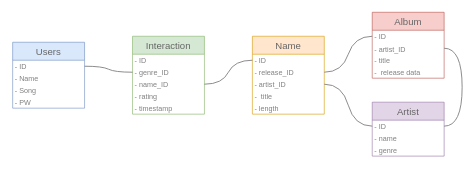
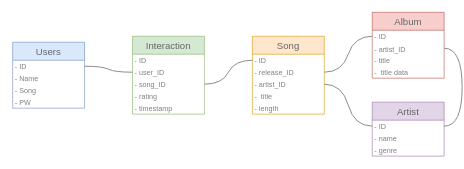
  <mxCell id="0" />
  <mxCell id="1" style="background=red;" parent="0" />
  <mxCell id="2" value="Users" style="swimlane;fontStyle=0;childLayout=stackLayout;horizontal=1;startSize=30;horizontalStack=0;resizeParent=1;resizeParentMax=0;resizeLast=0;collapsible=1;marginBottom=0;strokeColor=#6c8ebf;labelBackgroundColor=none;fillColor=#dae8fc;fontColor=#666666;fontSize=16;" vertex="1" parent="1"><mxGeometry x="20" y="70" width="120" height="110" as="geometry"><mxRectangle x="320" y="280" width="80" height="30" as="alternateBounds" /></mxGeometry></mxCell>
  <mxCell id="3" value="- ID" style="text;strokeColor=none;fillColor=none;align=left;verticalAlign=middle;spacingLeft=4;spacingRight=0;overflow=hidden;points=[[0,0.5],[1,0.5]];portConstraint=eastwest;rotatable=0;fontColor=#808080;spacing=0;fontSize=12;" vertex="1" parent="2"><mxGeometry y="30" width="120" height="20" as="geometry" /></mxCell>
  <mxCell id="4" value="- Name" style="text;strokeColor=none;fillColor=none;align=left;verticalAlign=middle;spacingLeft=4;spacingRight=0;overflow=hidden;points=[[0,0.5],[1,0.5]];portConstraint=eastwest;rotatable=0;fontColor=#808080;spacing=0;fontSize=12;" vertex="1" parent="2"><mxGeometry y="50" width="120" height="20" as="geometry" /></mxCell>
  <mxCell id="5" value="- Song" style="text;strokeColor=none;fillColor=none;spacingLeft=4;spacingRight=0;overflow=hidden;rotatable=0;points=[[0,0.5],[1,0.5]];portConstraint=eastwest;fontSize=12;fontColor=#808080;spacing=0;" vertex="1" parent="2"><mxGeometry y="70" width="120" height="20" as="geometry" /></mxCell>
  <mxCell id="6" value="- PW" style="text;strokeColor=none;fillColor=none;align=left;verticalAlign=middle;spacingLeft=4;spacingRight=0;overflow=hidden;points=[[0,0.5],[1,0.5]];portConstraint=eastwest;rotatable=0;fontColor=#808080;spacing=0;fontSize=12;" vertex="1" parent="2"><mxGeometry y="90" width="120" height="20" as="geometry" /></mxCell>
  <mxCell id="7" value="Interaction" style="swimlane;fontStyle=0;childLayout=stackLayout;horizontal=1;startSize=30;horizontalStack=0;resizeParent=1;resizeParentMax=0;resizeLast=0;collapsible=1;marginBottom=0;strokeColor=#82b366;labelBackgroundColor=none;fillColor=#d5e8d4;fontSize=16;fontColor=#666666;" vertex="1" parent="1"><mxGeometry x="220" y="60" width="120" height="130" as="geometry"><mxRectangle x="320" y="280" width="80" height="30" as="alternateBounds" /></mxGeometry></mxCell>
  <mxCell id="8" value="- ID" style="text;strokeColor=none;fillColor=none;align=left;verticalAlign=middle;spacingLeft=4;spacingRight=0;overflow=hidden;points=[[0,0.5],[1,0.5]];portConstraint=eastwest;rotatable=0;fontColor=#808080;spacing=0;fontSize=12;" vertex="1" parent="7"><mxGeometry y="30" width="120" height="20" as="geometry" /></mxCell>
- <mxCell id="9" value="- genre_ID" style="text;strokeColor=none;fillColor=none;align=left;verticalAlign=middle;spacingLeft=4;spacingRight=0;overflow=hidden;points=[[0,0.5],[1,0.5]];portConstraint=eastwest;rotatable=0;fontColor=#808080;spacing=0;fontSize=12;" vertex="1" parent="7"><mxGeometry y="50" width="120" height="20" as="geometry" /></mxCell>
- <mxCell id="10" value="- name_ID" style="text;strokeColor=none;fillColor=none;spacingLeft=4;spacingRight=0;overflow=hidden;rotatable=0;points=[[0,0.5],[1,0.5]];portConstraint=eastwest;fontSize=12;fontColor=#808080;spacing=0;" vertex="1" parent="7"><mxGeometry y="70" width="120" height="20" as="geometry" /></mxCell>
+ <mxCell id="9" value="- user_ID" style="text;strokeColor=none;fillColor=none;align=left;verticalAlign=middle;spacingLeft=4;spacingRight=0;overflow=hidden;points=[[0,0.5],[1,0.5]];portConstraint=eastwest;rotatable=0;fontColor=#808080;spacing=0;fontSize=12;" vertex="1" parent="7"><mxGeometry y="50" width="120" height="20" as="geometry" /></mxCell>
+ <mxCell id="10" value="- song_ID" style="text;strokeColor=none;fillColor=none;spacingLeft=4;spacingRight=0;overflow=hidden;rotatable=0;points=[[0,0.5],[1,0.5]];portConstraint=eastwest;fontSize=12;fontColor=#808080;spacing=0;" vertex="1" parent="7"><mxGeometry y="70" width="120" height="20" as="geometry" /></mxCell>
  <mxCell id="11" value="- rating" style="text;strokeColor=none;fillColor=none;align=left;verticalAlign=middle;spacingLeft=4;spacingRight=0;overflow=hidden;points=[[0,0.5],[1,0.5]];portConstraint=eastwest;rotatable=0;fontColor=#808080;spacing=0;fontSize=12;" vertex="1" parent="7"><mxGeometry y="90" width="120" height="20" as="geometry" /></mxCell>
  <mxCell id="12" value="- timestamp" style="text;strokeColor=none;fillColor=none;align=left;verticalAlign=middle;spacingLeft=4;spacingRight=0;overflow=hidden;points=[[0,0.5],[1,0.5]];portConstraint=eastwest;rotatable=0;fontColor=#808080;spacing=0;fontSize=12;" vertex="1" parent="7"><mxGeometry y="110" width="120" height="20" as="geometry" /></mxCell>
- <mxCell id="13" value="Name" style="swimlane;fontStyle=0;childLayout=stackLayout;horizontal=1;startSize=30;horizontalStack=0;resizeParent=1;resizeParentMax=0;resizeLast=0;collapsible=1;marginBottom=0;strokeColor=#d79b00;labelBackgroundColor=none;fillColor=#ffe6cc;fontSize=16;fontColor=#666666;" vertex="1" parent="1"><mxGeometry x="420" y="60" width="120" height="130" as="geometry"><mxRectangle x="320" y="280" width="80" height="30" as="alternateBounds" /></mxGeometry></mxCell>
+ <mxCell id="13" value="Song" style="swimlane;fontStyle=0;childLayout=stackLayout;horizontal=1;startSize=30;horizontalStack=0;resizeParent=1;resizeParentMax=0;resizeLast=0;collapsible=1;marginBottom=0;strokeColor=#d79b00;labelBackgroundColor=none;fillColor=#ffe6cc;fontSize=16;fontColor=#666666;" vertex="1" parent="1"><mxGeometry x="420" y="60" width="120" height="130" as="geometry"><mxRectangle x="320" y="280" width="80" height="30" as="alternateBounds" /></mxGeometry></mxCell>
  <mxCell id="14" value="- ID" style="text;strokeColor=none;fillColor=none;align=left;verticalAlign=middle;spacingLeft=4;spacingRight=0;overflow=hidden;points=[[0,0.5],[1,0.5]];portConstraint=eastwest;rotatable=0;fontColor=#808080;spacing=0;fontSize=12;" vertex="1" parent="13"><mxGeometry y="30" width="120" height="20" as="geometry" /></mxCell>
  <mxCell id="15" value="- release_ID" style="text;strokeColor=none;fillColor=none;align=left;verticalAlign=middle;spacingLeft=4;spacingRight=0;overflow=hidden;points=[[0,0.5],[1,0.5]];portConstraint=eastwest;rotatable=0;fontColor=#808080;spacing=0;fontSize=12;" vertex="1" parent="13"><mxGeometry y="50" width="120" height="20" as="geometry" /></mxCell>
  <mxCell id="16" value="- artist_ID" style="text;strokeColor=none;fillColor=none;spacingLeft=4;spacingRight=0;overflow=hidden;rotatable=0;points=[[0,0.5],[1,0.5]];portConstraint=eastwest;fontSize=12;fontColor=#808080;spacing=0;" vertex="1" parent="13"><mxGeometry y="70" width="120" height="20" as="geometry" /></mxCell>
  <mxCell id="17" value="-  title" style="text;strokeColor=none;fillColor=none;align=left;verticalAlign=middle;spacingLeft=4;spacingRight=0;overflow=hidden;points=[[0,0.5],[1,0.5]];portConstraint=eastwest;rotatable=0;fontColor=#808080;spacing=0;fontSize=12;" vertex="1" parent="13"><mxGeometry y="90" width="120" height="20" as="geometry" /></mxCell>
  <mxCell id="18" value="- length" style="text;strokeColor=none;fillColor=none;align=left;verticalAlign=middle;spacingLeft=4;spacingRight=0;overflow=hidden;points=[[0,0.5],[1,0.5]];portConstraint=eastwest;rotatable=0;fontColor=#808080;spacing=0;fontSize=12;" vertex="1" parent="13"><mxGeometry y="110" width="120" height="20" as="geometry" /></mxCell>
  <mxCell id="19" value="Album" style="swimlane;fontStyle=0;childLayout=stackLayout;horizontal=1;startSize=30;horizontalStack=0;resizeParent=1;resizeParentMax=0;resizeLast=0;collapsible=1;marginBottom=0;strokeColor=#b85450;labelBackgroundColor=none;fillColor=#f8cecc;fontSize=16;fontColor=#666666;" vertex="1" parent="1"><mxGeometry x="620" y="20" width="120" height="110" as="geometry"><mxRectangle x="320" y="280" width="80" height="30" as="alternateBounds" /></mxGeometry></mxCell>
  <mxCell id="20" value="- ID" style="text;strokeColor=none;fillColor=none;align=left;verticalAlign=middle;spacingLeft=4;spacingRight=0;overflow=hidden;points=[[0,0.5],[1,0.5]];portConstraint=eastwest;rotatable=0;fontColor=#808080;spacing=0;fontSize=12;" vertex="1" parent="19"><mxGeometry y="30" width="120" height="20" as="geometry" /></mxCell>
  <mxCell id="21" value="- artist_ID" style="text;strokeColor=none;fillColor=none;spacingLeft=4;spacingRight=0;overflow=hidden;rotatable=0;points=[[0,0.5],[1,0.5]];portConstraint=eastwest;fontSize=12;fontColor=#808080;spacing=0;" vertex="1" parent="19"><mxGeometry y="50" width="120" height="20" as="geometry" /></mxCell>
  <mxCell id="22" value="- title" style="text;strokeColor=none;fillColor=none;align=left;verticalAlign=middle;spacingLeft=4;spacingRight=0;overflow=hidden;points=[[0,0.5],[1,0.5]];portConstraint=eastwest;rotatable=0;fontColor=#808080;spacing=0;fontSize=12;" vertex="1" parent="19"><mxGeometry y="70" width="120" height="20" as="geometry" /></mxCell>
- <mxCell id="23" value="-  release data" style="text;strokeColor=none;fillColor=none;align=left;verticalAlign=middle;spacingLeft=4;spacingRight=0;overflow=hidden;points=[[0,0.5],[1,0.5]];portConstraint=eastwest;rotatable=0;fontColor=#808080;spacing=0;fontSize=12;" vertex="1" parent="19"><mxGeometry y="90" width="120" height="20" as="geometry" /></mxCell>
+ <mxCell id="23" value="-  title data" style="text;strokeColor=none;fillColor=none;align=left;verticalAlign=middle;spacingLeft=4;spacingRight=0;overflow=hidden;points=[[0,0.5],[1,0.5]];portConstraint=eastwest;rotatable=0;fontColor=#808080;spacing=0;fontSize=12;" vertex="1" parent="19"><mxGeometry y="90" width="120" height="20" as="geometry" /></mxCell>
  <mxCell id="24" value="Artist" style="swimlane;fontStyle=0;childLayout=stackLayout;horizontal=1;startSize=30;horizontalStack=0;resizeParent=1;resizeParentMax=0;resizeLast=0;collapsible=1;marginBottom=0;strokeColor=#9673a6;labelBackgroundColor=none;fillColor=#e1d5e7;fontSize=16;fontColor=#666666;" vertex="1" parent="1"><mxGeometry x="620" y="170" width="120" height="90" as="geometry"><mxRectangle x="320" y="280" width="80" height="30" as="alternateBounds" /></mxGeometry></mxCell>
  <mxCell id="25" value="- ID" style="text;strokeColor=none;fillColor=none;align=left;verticalAlign=middle;spacingLeft=4;spacingRight=0;overflow=hidden;points=[[0,0.5],[1,0.5]];portConstraint=eastwest;rotatable=0;fontColor=#808080;spacing=0;fontSize=12;" vertex="1" parent="24"><mxGeometry y="30" width="120" height="20" as="geometry" /></mxCell>
  <mxCell id="26" value="- name" style="text;strokeColor=none;fillColor=none;spacingLeft=4;spacingRight=0;overflow=hidden;rotatable=0;points=[[0,0.5],[1,0.5]];portConstraint=eastwest;fontSize=12;fontColor=#808080;spacing=0;" vertex="1" parent="24"><mxGeometry y="50" width="120" height="20" as="geometry" /></mxCell>
  <mxCell id="27" value="- genre" style="text;strokeColor=none;fillColor=none;align=left;verticalAlign=middle;spacingLeft=4;spacingRight=0;overflow=hidden;points=[[0,0.5],[1,0.5]];portConstraint=eastwest;rotatable=0;fontColor=#808080;spacing=0;fontSize=12;" vertex="1" parent="24"><mxGeometry y="70" width="120" height="20" as="geometry" /></mxCell>
  <mxCell id="28" style="edgeStyle=entityRelationEdgeStyle;curved=1;orthogonalLoop=1;jettySize=auto;html=1;entryX=0;entryY=0.5;entryDx=0;entryDy=0;fontSize=16;fontColor=#999999;endArrow=none;endFill=0;strokeColor=#808080;strokeWidth=1.5;" edge="1" parent="1" source="3" target="9"><mxGeometry relative="1" as="geometry" /></mxCell>
  <mxCell id="29" style="edgeStyle=entityRelationEdgeStyle;curved=1;orthogonalLoop=1;jettySize=auto;html=1;entryX=0;entryY=0.5;entryDx=0;entryDy=0;fontSize=16;fontColor=#999999;endArrow=none;endFill=0;strokeColor=#808080;strokeWidth=1.5;" edge="1" parent="1" source="10" target="14"><mxGeometry relative="1" as="geometry" /></mxCell>
  <mxCell id="30" style="edgeStyle=entityRelationEdgeStyle;curved=1;orthogonalLoop=1;jettySize=auto;html=1;entryX=0;entryY=0.5;entryDx=0;entryDy=0;fontSize=16;fontColor=#999999;endArrow=none;endFill=0;strokeColor=#808080;strokeWidth=1.5;" edge="1" parent="1" source="15" target="20"><mxGeometry relative="1" as="geometry" /></mxCell>
  <mxCell id="31" style="edgeStyle=entityRelationEdgeStyle;curved=1;orthogonalLoop=1;jettySize=auto;html=1;entryX=0;entryY=0.5;entryDx=0;entryDy=0;fontSize=16;fontColor=#999999;endArrow=none;endFill=0;strokeColor=#808080;strokeWidth=1.5;" edge="1" parent="1" source="16" target="25"><mxGeometry relative="1" as="geometry" /></mxCell>
  <mxCell id="32" style="edgeStyle=entityRelationEdgeStyle;curved=1;orthogonalLoop=1;jettySize=auto;html=1;entryX=1;entryY=0.5;entryDx=0;entryDy=0;fontSize=16;fontColor=#CCCCCC;endArrow=none;endFill=0;strokeColor=#808080;strokeWidth=1.5;" edge="1" parent="1" source="21" target="25"><mxGeometry relative="1" as="geometry" /></mxCell>
